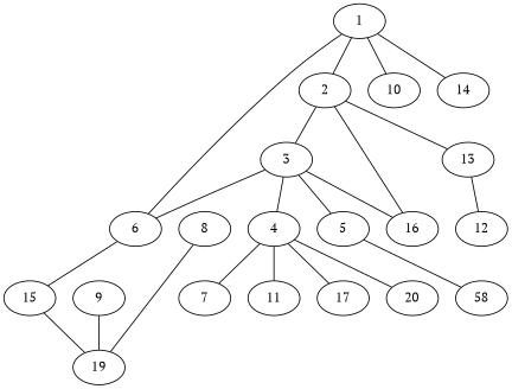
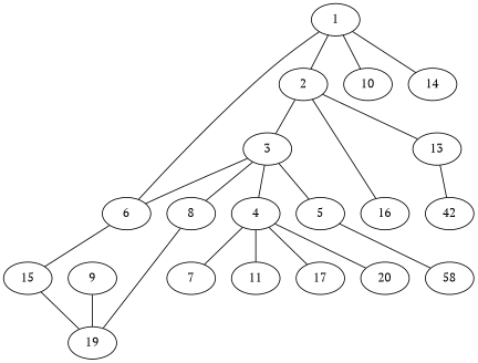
  graph {
    fontname="PT Serif"
    node [fontname="PT Serif"]
    edge [fontname="PT Serif"]
    1
    2
    6
    10
    14
    3
    13
    16
    15
    9
    19
    4
    5
    8
-   12
+   12 [label=42]
    7
    11
    17
    20
    n20 [label=58]
    1 -- 2
    1 -- 6
    1 -- 10
    1 -- 14
    2 -- 3
    2 -- 13
    2 -- 16
    6 -- 15
    3 -- 6
    3 -- 4
    3 -- 5
-   3 -- 16
+   3 -- 8
    13 -- 12
    15 -- 19
    9 -- 19
    4 -- 7
    4 -- 11
    4 -- 17
    4 -- 20
    5 -- n20
    8 -- 19
  }
